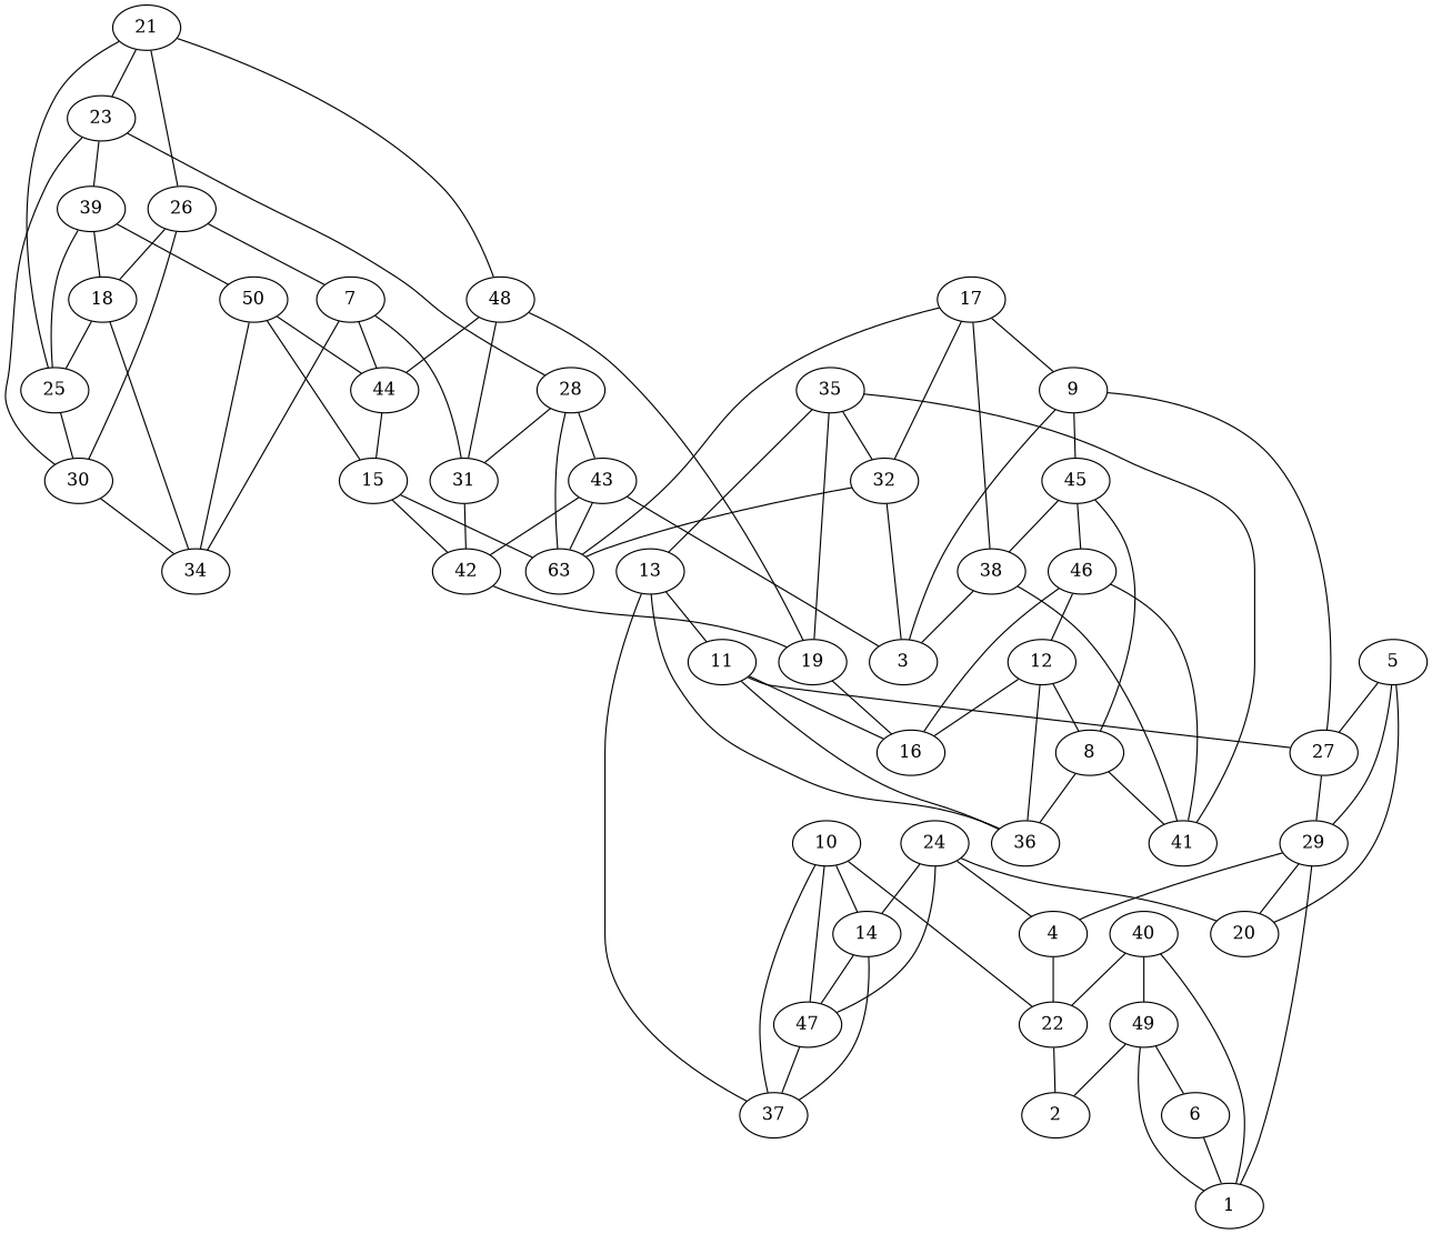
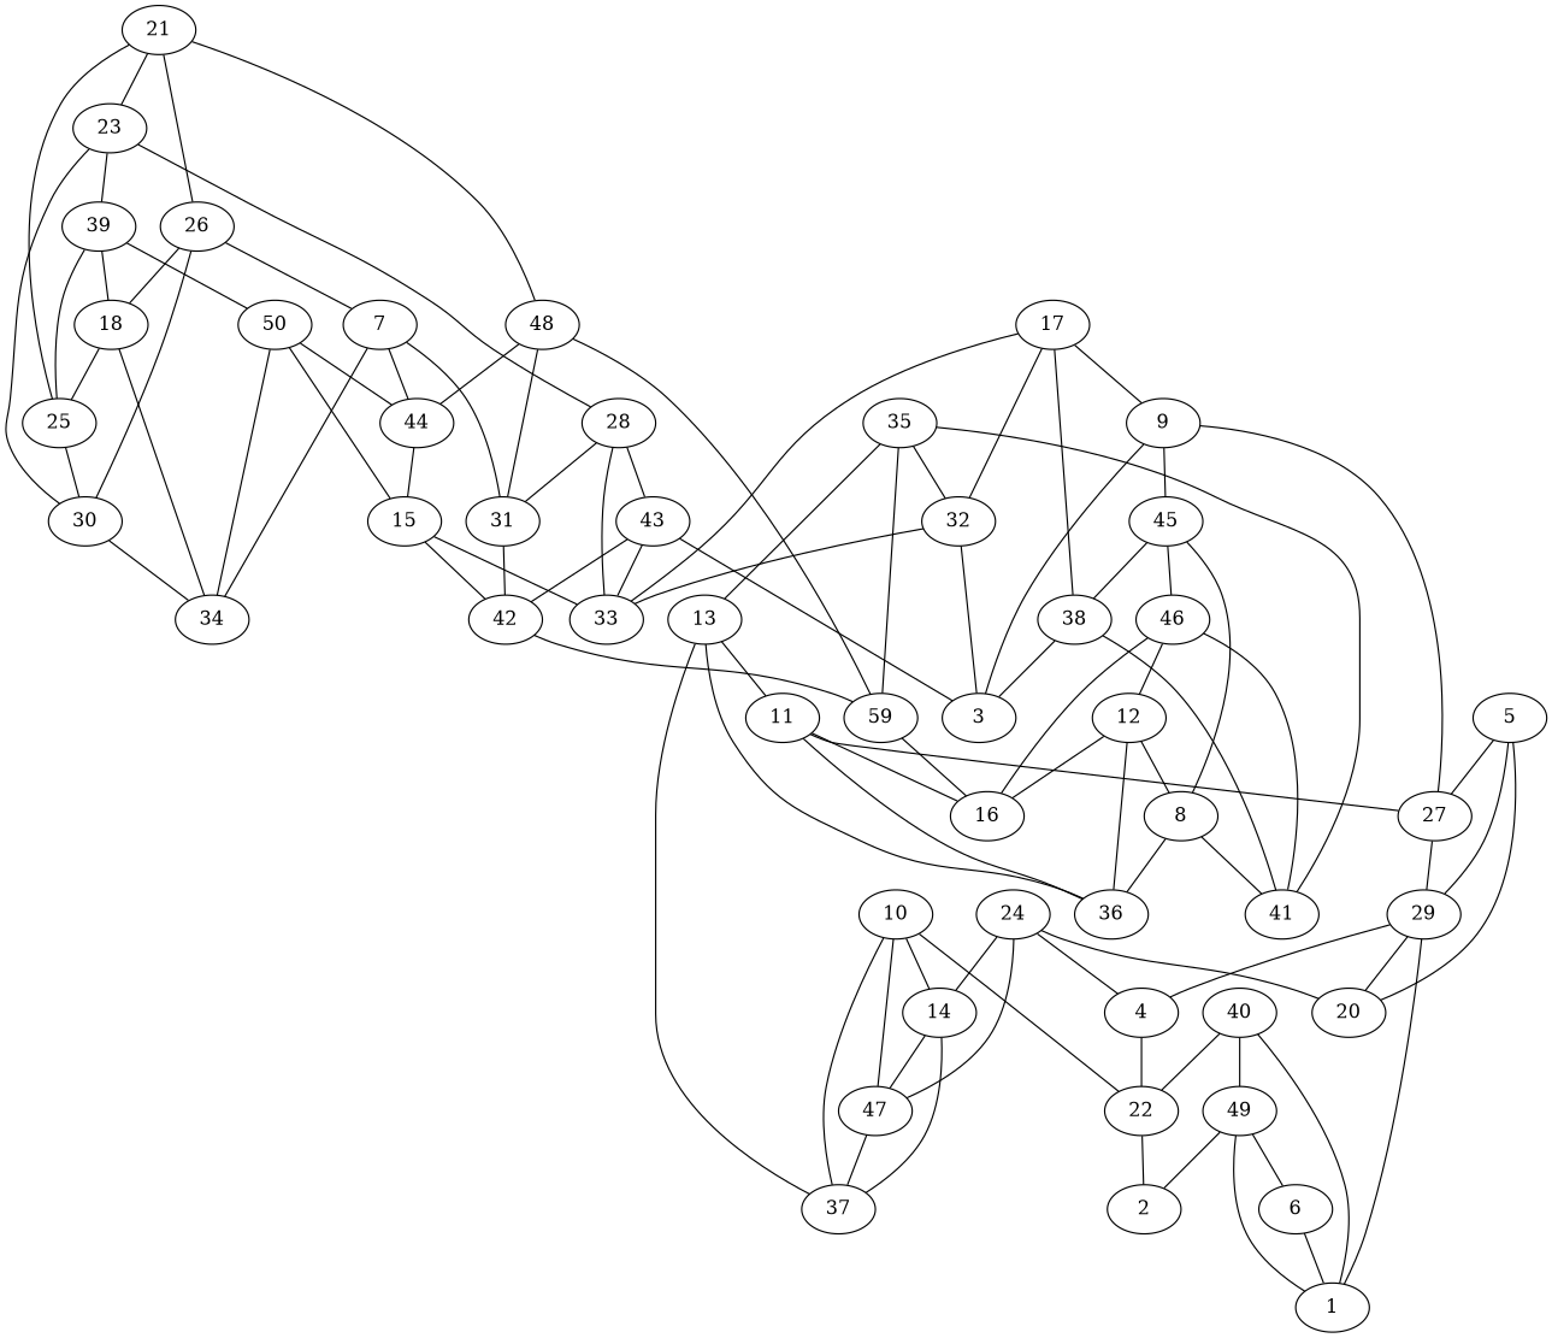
  graph {
    21
    23
    26
    25
    48
    39
    30
    28
    18
    7
    31
    44
-   19
+   19 [label=59]
    50
    34
    43
-   33 [label=63]
+   33
    15
    42
    16
    3
    35
    32
    41
    13
    36
    11
    37
    17
    9
    38
    45
    27
    46
    8
    29
    12
    5
    20
    4
    1
    22
    24
    14
    47
    10
    2
    40
    49
    6
    21 -- 23
    21 -- 26
    21 -- 25
    21 -- 48
    23 -- 39
    23 -- 30
    23 -- 28
    26 -- 30
    26 -- 18
    26 -- 7
    25 -- 30
    48 -- 31
    48 -- 44
    48 -- 19
    39 -- 25
    39 -- 18
    39 -- 50
    30 -- 34
    28 -- 31
    28 -- 43
    28 -- 33
    18 -- 25
    18 -- 34
    7 -- 31
    7 -- 44
    7 -- 34
    31 -- 42
    44 -- 15
    19 -- 16
    50 -- 44
    50 -- 34
    50 -- 15
    43 -- 33
    43 -- 42
    43 -- 3
    15 -- 33
    15 -- 42
    42 -- 19
    35 -- 19
    35 -- 32
    35 -- 41
    35 -- 13
    32 -- 33
    32 -- 3
    13 -- 36
    13 -- 11
    13 -- 37
    11 -- 16
    11 -- 36
    11 -- 27
    17 -- 33
    17 -- 32
    17 -- 9
    17 -- 38
    9 -- 3
    9 -- 45
    9 -- 27
    38 -- 3
    38 -- 41
    45 -- 38
    45 -- 46
    45 -- 8
    27 -- 29
    46 -- 16
    46 -- 41
    46 -- 12
    8 -- 41
    8 -- 36
    29 -- 20
    29 -- 4
    29 -- 1
    12 -- 16
    12 -- 36
    12 -- 8
    5 -- 27
    5 -- 29
    5 -- 20
    4 -- 22
    22 -- 2
    24 -- 20
    24 -- 4
    24 -- 14
    24 -- 47
    14 -- 37
    14 -- 47
    47 -- 37
    10 -- 37
    10 -- 22
    10 -- 14
    10 -- 47
    40 -- 1
    40 -- 22
    40 -- 49
    49 -- 1
    49 -- 2
    49 -- 6
    6 -- 1
  }
